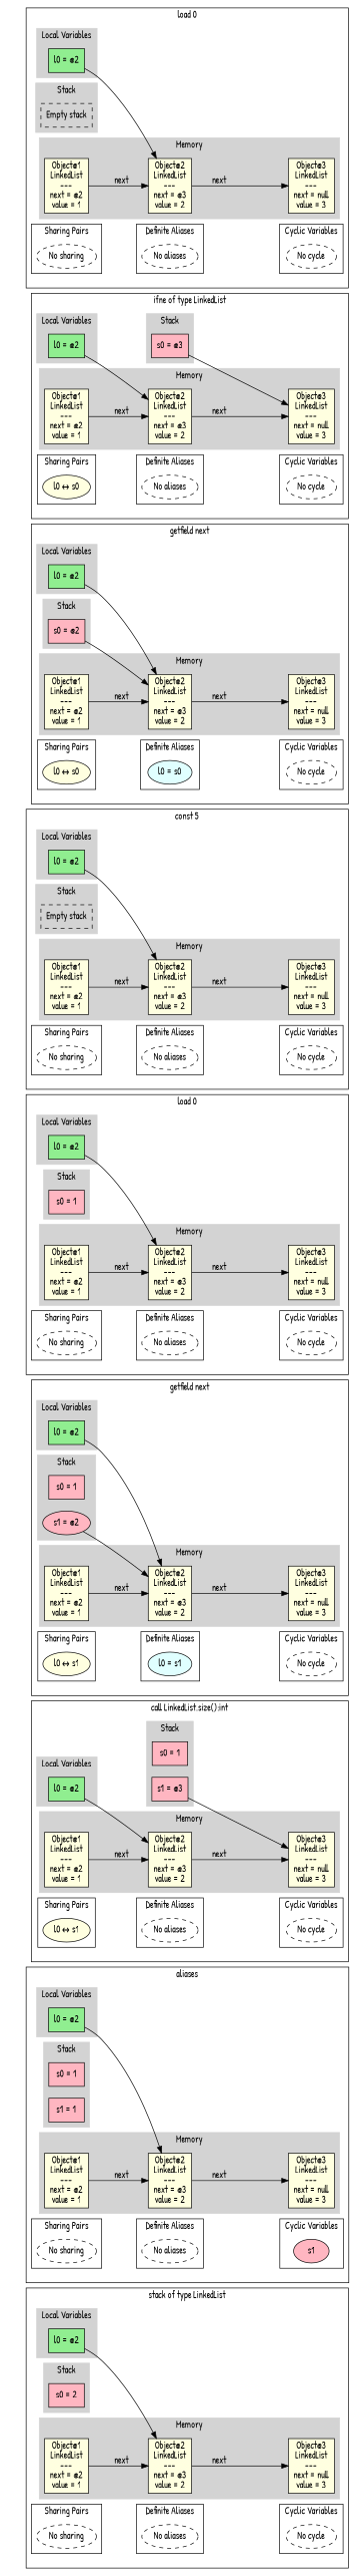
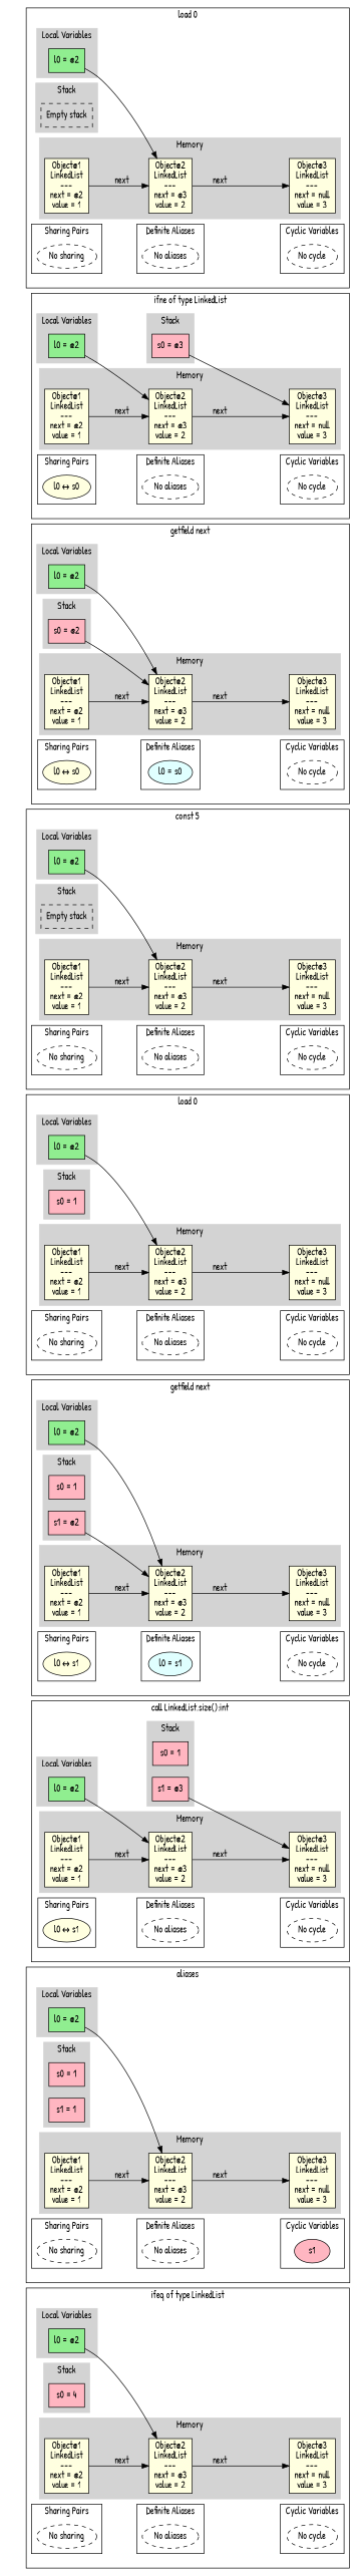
  digraph {
    anchor_start=anchor_519716208766226
    fontname="Patrick Hand"
    rankdir=LR
    node [fillcolor=lightyellow fontname="Patrick Hand" shape=box style=filled]
    edge [fontname="Patrick Hand"]
    anchor [fillcolor=lightblue height=0 shape=point style=invis width=0]
    n2 [fillcolor=lightgreen label="l0 = @2"]
    n3 [fillcolor=white label="Empty stack" style=dashed]
    n4 [label="Object@1\nLinkedList\n---\nnext = @2\nvalue = 1\n"]
    n5 [label="Object@2\nLinkedList\n---\nnext = @3\nvalue = 2\n"]
    n6 [label="Object@3\nLinkedList\n---\nnext = null\nvalue = 3\n"]
    n7 [fillcolor=white label="No sharing" shape=ellipse style=dashed]
    n8 [fillcolor=white label="No aliases" shape=ellipse style=dashed]
    n9 [fillcolor=white label="No cycle" shape=ellipse style=dashed]
    anchor_519716191524551 [fillcolor=lightblue shape=point style=invis]
    n11 [fillcolor=lightgreen label="l0 = @2"]
    n12 [fillcolor=lightpink label="s0 = @3"]
    n13 [label="Object@1\nLinkedList\n---\nnext = @2\nvalue = 1\n"]
    n14 [label="Object@2\nLinkedList\n---\nnext = @3\nvalue = 2\n"]
    n15 [label="Object@3\nLinkedList\n---\nnext = null\nvalue = 3\n"]
    n16 [label="l0 ↔ s0" shape=ellipse]
    n17 [fillcolor=white label="No aliases" shape=ellipse style=dashed]
    n18 [fillcolor=white label="No cycle" shape=ellipse style=dashed]
    anchor_519716193771576 [fillcolor=lightblue shape=point style=invis]
    n20 [fillcolor=lightgreen label="l0 = @2"]
    n21 [fillcolor=lightpink label="s0 = @2"]
    n22 [label="Object@1\nLinkedList\n---\nnext = @2\nvalue = 1\n"]
    n23 [label="Object@2\nLinkedList\n---\nnext = @3\nvalue = 2\n"]
    n24 [label="Object@3\nLinkedList\n---\nnext = null\nvalue = 3\n"]
    n25 [label="l0 ↔ s0" shape=ellipse]
    n26 [fillcolor=lightcyan label="l0 = s0" shape=ellipse]
    n27 [fillcolor=white label="No cycle" shape=ellipse style=dashed]
    anchor_519716192142991 [fillcolor=lightblue shape=point style=invis]
    n29 [fillcolor=lightgreen label="l0 = @2"]
    n30 [fillcolor=white label="Empty stack" style=dashed]
    n31 [label="Object@1\nLinkedList\n---\nnext = @2\nvalue = 1\n"]
    n32 [label="Object@2\nLinkedList\n---\nnext = @3\nvalue = 2\n"]
    n33 [label="Object@3\nLinkedList\n---\nnext = null\nvalue = 3\n"]
    n34 [fillcolor=white label="No sharing" shape=ellipse style=dashed]
    n35 [fillcolor=white label="No aliases" shape=ellipse style=dashed]
    n36 [fillcolor=white label="No cycle" shape=ellipse style=dashed]
    anchor_519716194875292 [fillcolor=lightblue shape=point style=invis]
    n38 [fillcolor=lightgreen label="l0 = @2"]
    n39 [fillcolor=lightpink label="s0 = 1"]
    n40 [label="Object@1\nLinkedList\n---\nnext = @2\nvalue = 1\n"]
    n41 [label="Object@2\nLinkedList\n---\nnext = @3\nvalue = 2\n"]
    n42 [label="Object@3\nLinkedList\n---\nnext = null\nvalue = 3\n"]
    n43 [fillcolor=white label="No sharing" shape=ellipse style=dashed]
    n44 [fillcolor=white label="No aliases" shape=ellipse style=dashed]
    n45 [fillcolor=white label="No cycle" shape=ellipse style=dashed]
    anchor_519716195798640 [fillcolor=lightblue shape=point style=invis]
    n47 [fillcolor=lightgreen label="l0 = @2"]
    n48 [fillcolor=lightpink label="s0 = 1"]
-   n49 [fillcolor=lightpink label="s1 = @2" shape=ellipse]
+   n49 [fillcolor=lightpink label="s1 = @2"]
    n50 [label="Object@1\nLinkedList\n---\nnext = @2\nvalue = 1\n"]
    n51 [label="Object@2\nLinkedList\n---\nnext = @3\nvalue = 2\n"]
    n52 [label="Object@3\nLinkedList\n---\nnext = null\nvalue = 3\n"]
    n53 [label="l0 ↔ s1" shape=ellipse]
    n54 [fillcolor=lightcyan label="l0 = s1" shape=ellipse]
    n55 [fillcolor=white label="No cycle" shape=ellipse style=dashed]
    anchor_519716198863308 [fillcolor=lightblue shape=point style=invis]
    n57 [fillcolor=lightgreen label="l0 = @2"]
    n58 [fillcolor=lightpink label="s0 = 1"]
    n59 [fillcolor=lightpink label="s1 = @3"]
    n60 [label="Object@1\nLinkedList\n---\nnext = @2\nvalue = 1\n"]
    n61 [label="Object@2\nLinkedList\n---\nnext = @3\nvalue = 2\n"]
    n62 [label="Object@3\nLinkedList\n---\nnext = null\nvalue = 3\n"]
    n63 [label="l0 ↔ s1" shape=ellipse]
    n64 [fillcolor=white label="No aliases" shape=ellipse style=dashed]
    n65 [fillcolor=white label="No cycle" shape=ellipse style=dashed]
    anchor_519716204771588 [fillcolor=lightblue shape=point style=invis]
    n67 [fillcolor=lightgreen label="l0 = @2"]
    n68 [fillcolor=lightpink label="s0 = 1"]
    n69 [fillcolor=lightpink label="s1 = 1"]
    n70 [label="Object@1\nLinkedList\n---\nnext = @2\nvalue = 1\n"]
    n71 [label="Object@2\nLinkedList\n---\nnext = @3\nvalue = 2\n"]
    n72 [label="Object@3\nLinkedList\n---\nnext = null\nvalue = 3\n"]
    n73 [fillcolor=white label="No sharing" shape=ellipse style=dashed]
    n74 [fillcolor=white label="No aliases" shape=ellipse style=dashed]
    n75 [fillcolor=lightpink label=s1 shape=ellipse]
    anchor_519716207048064 [fillcolor=lightblue shape=point style=invis]
    n77 [fillcolor=lightgreen label="l0 = @2"]
-   n78 [fillcolor=lightpink label="s0 = 2"]
+   n78 [fillcolor=lightpink label="s0 = 4"]
    n79 [label="Object@1\nLinkedList\n---\nnext = @2\nvalue = 1\n"]
    n80 [label="Object@2\nLinkedList\n---\nnext = @3\nvalue = 2\n"]
    n81 [label="Object@3\nLinkedList\n---\nnext = null\nvalue = 3\n"]
    n82 [fillcolor=white label="No sharing" shape=ellipse style=dashed]
    n83 [fillcolor=white label="No aliases" shape=ellipse style=dashed]
    n84 [fillcolor=white label="No cycle" shape=ellipse style=dashed]
    anchor_519716208766226 [fillcolor=lightblue shape=point style=invis]
    anchor_start [fillcolor=lightblue shape=point style=invis]
    subgraph cluster_1 {
      style=invis
      anchor
    }
    subgraph cluster_2 {
      label="load 0"
      anchor_519716191524551
      subgraph cluster_3 {
        color=lightgrey
        label="Local Variables"
        style=filled
        n2
      }
      subgraph cluster_4 {
        color=lightgrey
        label=Stack
        style=filled
        n3
      }
      subgraph cluster_5 {
        color=lightgrey
        label=Memory
        style=filled
        n4
        n5
        n6
      }
      subgraph cluster_6 {
        label="Sharing Pairs"
        n7
      }
      subgraph cluster_7 {
        label="Definite Aliases"
        n8
      }
      subgraph cluster_8 {
        label="Cyclic Variables"
        n9
      }
    }
    subgraph cluster_9 {
      label="ifne of type LinkedList"
      anchor_519716193771576
      subgraph cluster_10 {
        color=lightgrey
        label="Local Variables"
        style=filled
        n11
      }
      subgraph cluster_11 {
        color=lightgrey
        label=Stack
        style=filled
        n12
      }
      subgraph cluster_12 {
        color=lightgrey
        label=Memory
        style=filled
        n13
        n14
        n15
      }
      subgraph cluster_13 {
        label="Sharing Pairs"
        n16
      }
      subgraph cluster_14 {
        label="Definite Aliases"
        n17
      }
      subgraph cluster_15 {
        label="Cyclic Variables"
        n18
      }
    }
    subgraph cluster_16 {
      label="getfield next"
      anchor_519716192142991
      subgraph cluster_17 {
        color=lightgrey
        label="Local Variables"
        style=filled
        n20
      }
      subgraph cluster_18 {
        color=lightgrey
        label=Stack
        style=filled
        n21
      }
      subgraph cluster_19 {
        color=lightgrey
        label=Memory
        style=filled
        n22
        n23
        n24
      }
      subgraph cluster_20 {
        label="Sharing Pairs"
        n25
      }
      subgraph cluster_21 {
        label="Definite Aliases"
        n26
      }
      subgraph cluster_22 {
        label="Cyclic Variables"
        n27
      }
    }
    subgraph cluster_23 {
      label="const 5"
      anchor_519716194875292
      subgraph cluster_24 {
        color=lightgrey
        label="Local Variables"
        style=filled
        n29
      }
      subgraph cluster_25 {
        color=lightgrey
        label=Stack
        style=filled
        n30
      }
      subgraph cluster_26 {
        color=lightgrey
        label=Memory
        style=filled
        n31
        n32
        n33
      }
      subgraph cluster_27 {
        label="Sharing Pairs"
        n34
      }
      subgraph cluster_28 {
        label="Definite Aliases"
        n35
      }
      subgraph cluster_29 {
        label="Cyclic Variables"
        n36
      }
    }
    subgraph cluster_30 {
      label="load 0"
      anchor_519716195798640
      subgraph cluster_31 {
        color=lightgrey
        label="Local Variables"
        style=filled
        n38
      }
      subgraph cluster_32 {
        color=lightgrey
        label=Stack
        style=filled
        n39
      }
      subgraph cluster_33 {
        color=lightgrey
        label=Memory
        style=filled
        n40
        n41
        n42
      }
      subgraph cluster_34 {
        label="Sharing Pairs"
        n43
      }
      subgraph cluster_35 {
        label="Definite Aliases"
        n44
      }
      subgraph cluster_36 {
        label="Cyclic Variables"
        n45
      }
    }
    subgraph cluster_37 {
      label="getfield next"
      anchor_519716198863308
      subgraph cluster_38 {
        color=lightgrey
        label="Local Variables"
        style=filled
        n47
      }
      subgraph cluster_39 {
        color=lightgrey
        label=Stack
        style=filled
        n48
        n49
      }
      subgraph cluster_40 {
        color=lightgrey
        label=Memory
        style=filled
        n50
        n51
        n52
      }
      subgraph cluster_41 {
        label="Sharing Pairs"
        n53
      }
      subgraph cluster_42 {
        label="Definite Aliases"
        n54
      }
      subgraph cluster_43 {
        label="Cyclic Variables"
        n55
      }
    }
    subgraph cluster_44 {
      label="call LinkedList.size():int"
      anchor_519716204771588
      subgraph cluster_45 {
        color=lightgrey
        label="Local Variables"
        style=filled
        n57
      }
      subgraph cluster_46 {
        color=lightgrey
        label=Stack
        style=filled
        n58
        n59
      }
      subgraph cluster_47 {
        color=lightgrey
        label=Memory
        style=filled
        n60
        n61
        n62
      }
      subgraph cluster_48 {
        label="Sharing Pairs"
        n63
      }
      subgraph cluster_49 {
        label="Definite Aliases"
        n64
      }
      subgraph cluster_50 {
        label="Cyclic Variables"
        n65
      }
    }
    subgraph cluster_51 {
      label=aliases
      anchor_519716207048064
      subgraph cluster_52 {
        color=lightgrey
        label="Local Variables"
        style=filled
        n67
      }
      subgraph cluster_53 {
        color=lightgrey
        label=Stack
        style=filled
        n68
        n69
      }
      subgraph cluster_54 {
        color=lightgrey
        label=Memory
        style=filled
        n70
        n71
        n72
      }
      subgraph cluster_55 {
        label="Sharing Pairs"
        n73
      }
      subgraph cluster_56 {
        label="Definite Aliases"
        n74
      }
      subgraph cluster_57 {
        label="Cyclic Variables"
        n75
      }
    }
    subgraph cluster_58 {
-     label="stack of type LinkedList"
+     label="ifeq of type LinkedList"
      anchor_519716208766226
      subgraph cluster_59 {
        color=lightgrey
        label="Local Variables"
        style=filled
        n77
      }
      subgraph cluster_60 {
        color=lightgrey
        label=Stack
        style=filled
        n78
      }
      subgraph cluster_61 {
        color=lightgrey
        label=Memory
        style=filled
        n79
        n80
        n81
      }
      subgraph cluster_62 {
        label="Sharing Pairs"
        n82
      }
      subgraph cluster_63 {
        label="Definite Aliases"
        n83
      }
      subgraph cluster_64 {
        label="Cyclic Variables"
        n84
      }
    }
    n2 -> n5
    n4 -> n5 [label=next]
    n5 -> n6 [label=next]
    n7 -> n8 [style=invis weight=10]
    n8 -> n9 [style=invis weight=10]
    n11 -> n14
    n12 -> n15
    n13 -> n14 [label=next]
    n14 -> n15 [label=next]
    n16 -> n17 [style=invis weight=10]
    n17 -> n18 [style=invis weight=10]
    n20 -> n23
    n21 -> n23
    n22 -> n23 [label=next]
    n23 -> n24 [label=next]
    n25 -> n26 [style=invis weight=10]
    n26 -> n27 [style=invis weight=10]
    n29 -> n32
    n31 -> n32 [label=next]
    n32 -> n33 [label=next]
    n34 -> n35 [style=invis weight=10]
    n35 -> n36 [style=invis weight=10]
    n38 -> n41
    n40 -> n41 [label=next]
    n41 -> n42 [label=next]
    n43 -> n44 [style=invis weight=10]
    n44 -> n45 [style=invis weight=10]
    n47 -> n51
    n49 -> n51
    n50 -> n51 [label=next]
    n51 -> n52 [label=next]
    n53 -> n54 [style=invis weight=10]
    n54 -> n55 [style=invis weight=10]
    n57 -> n61
    n59 -> n62
    n60 -> n61 [label=next]
    n61 -> n62 [label=next]
    n63 -> n64 [style=invis weight=10]
    n64 -> n65 [style=invis weight=10]
    n67 -> n71
    n70 -> n71 [label=next]
    n71 -> n72 [label=next]
    n73 -> n74 [style=invis weight=10]
    n74 -> n75 [style=invis weight=10]
    n77 -> n80
    n79 -> n80 [label=next]
    n80 -> n81 [label=next]
    n82 -> n83 [style=invis weight=10]
    n83 -> n84 [style=invis weight=10]
    anchor_start -> anchor_519716191524551 [style=invis]
    anchor_start -> anchor_519716193771576 [style=invis]
    anchor_start -> anchor_519716192142991 [style=invis]
    anchor_start -> anchor_519716194875292 [style=invis]
    anchor_start -> anchor_519716195798640 [style=invis]
    anchor_start -> anchor_519716198863308 [style=invis]
    anchor_start -> anchor_519716204771588 [style=invis]
    anchor_start -> anchor_519716207048064 [style=invis]
    anchor_start -> anchor_519716208766226 [style=invis]
  }
